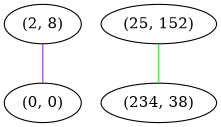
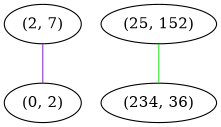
  graph {
-   "(2, 7)" [label="(2, 8)"]
-   "(0, 0)"
+   "(2, 7)"
+   "(0, 0)" [label="(0, 2)"]
    n3 [label="(25, 152)"]
-   "(234, 38)"
+   "(234, 38)" [label="(234, 36)"]
    "(2, 7)" -- "(0, 0)" [color=purple weight=4]
    n3 -- "(234, 38)" [color=green weight=2]
  }
